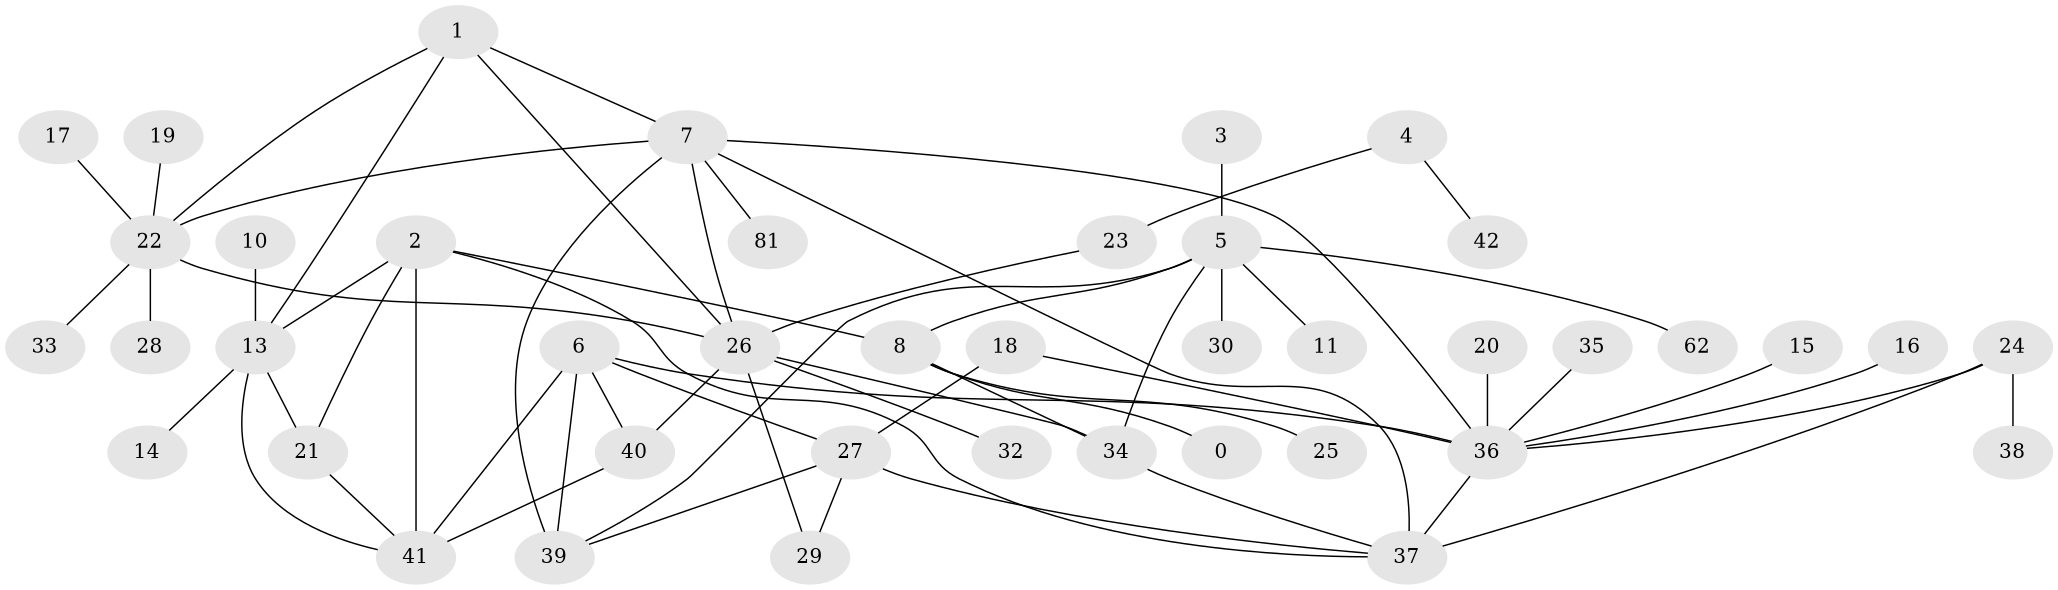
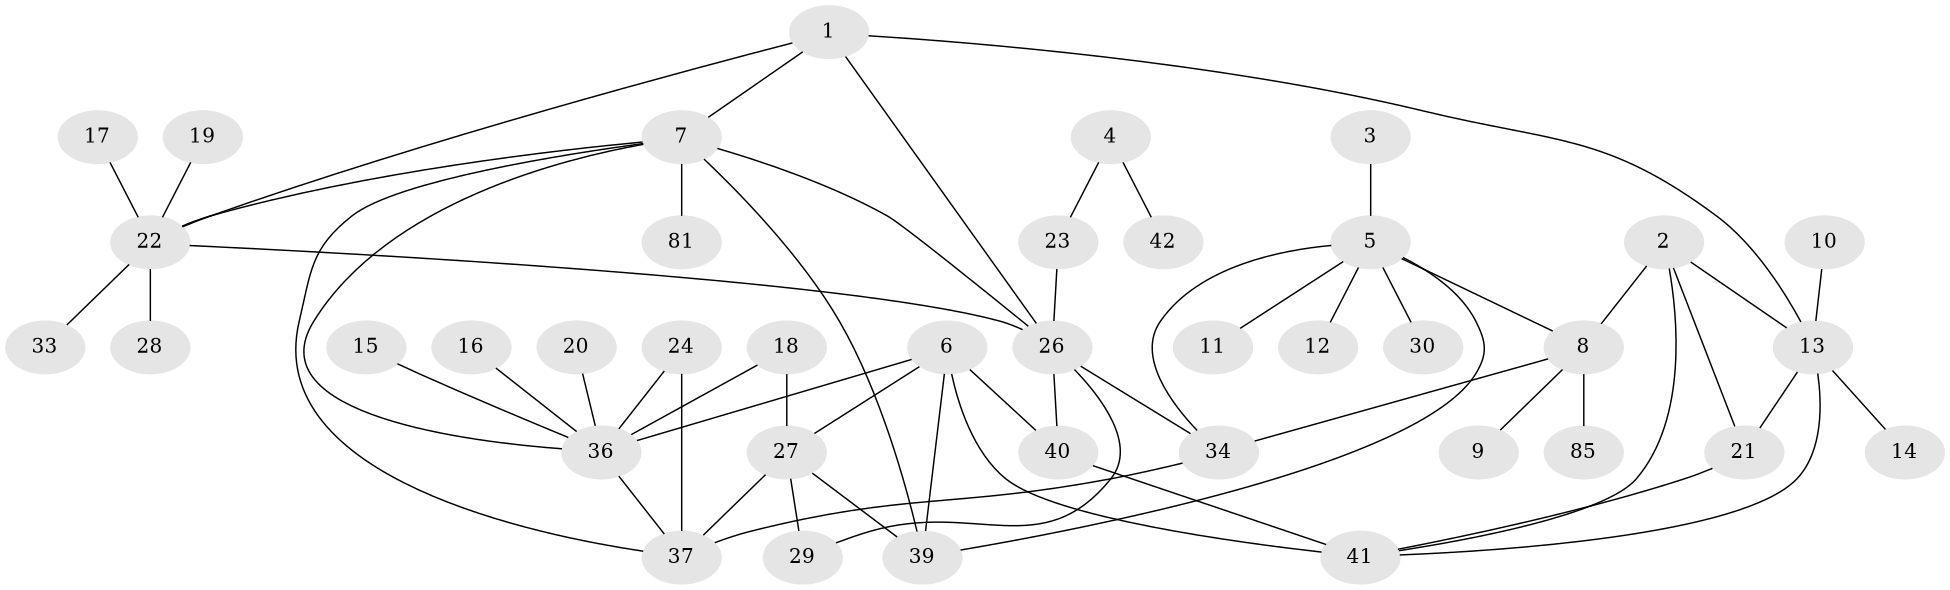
  graph {
    node [color=gray90 style=filled]
    edge [weight=1.0]
    1
    7
    13
    22
    26
    37
    39
    36
    n9 [label=81]
    21
    41
    14
    28
    33
    34
    40
    29
-   32
    2
    8
-   9 [label=0]
-   25
+   9
+   25 [label=85]
    3
    5
    11
-   12 [label=62]
+   12
    30
    4
    42
    23
    6
    27
    10
    15
    16
    17
    18
    19
    20
    24
-   38
-   35
    1 -- 7
    1 -- 13
    1 -- 22
    1 -- 26
    7 -- 22
    7 -- 26
    7 -- 37
    7 -- 39
    7 -- 36
    7 -- n9
    13 -- 21
    13 -- 41
    13 -- 14
    22 -- 26
    22 -- 28
    22 -- 33
    26 -- 34
    26 -- 40
    26 -- 29
-   26 -- 32
    36 -- 37 [weight=2.0]
    21 -- 41
    34 -- 37 [weight=2.0]
    40 -- 41 [weight=2.0]
    2 -- 13
-   2 -- 37
    2 -- 21
    2 -- 41
    2 -- 8
    8 -- 34
    8 -- 9
    8 -- 25
    3 -- 5
    5 -- 39
    5 -- 34 [weight=2.0]
    5 -- 8 [weight=2.0]
    5 -- 11
    5 -- 12
    5 -- 30
    4 -- 42
    4 -- 23
    23 -- 26
    6 -- 39 [weight=2.0]
    6 -- 36
    6 -- 41
    6 -- 40
    6 -- 27 [weight=2.0]
    27 -- 37
    27 -- 39
    27 -- 29
    10 -- 13
    15 -- 36
    16 -- 36
    17 -- 22
    18 -- 36
    18 -- 27
    19 -- 22
    20 -- 36
    24 -- 37 [weight=2.0]
    24 -- 36
-   24 -- 38
-   35 -- 36
  }
